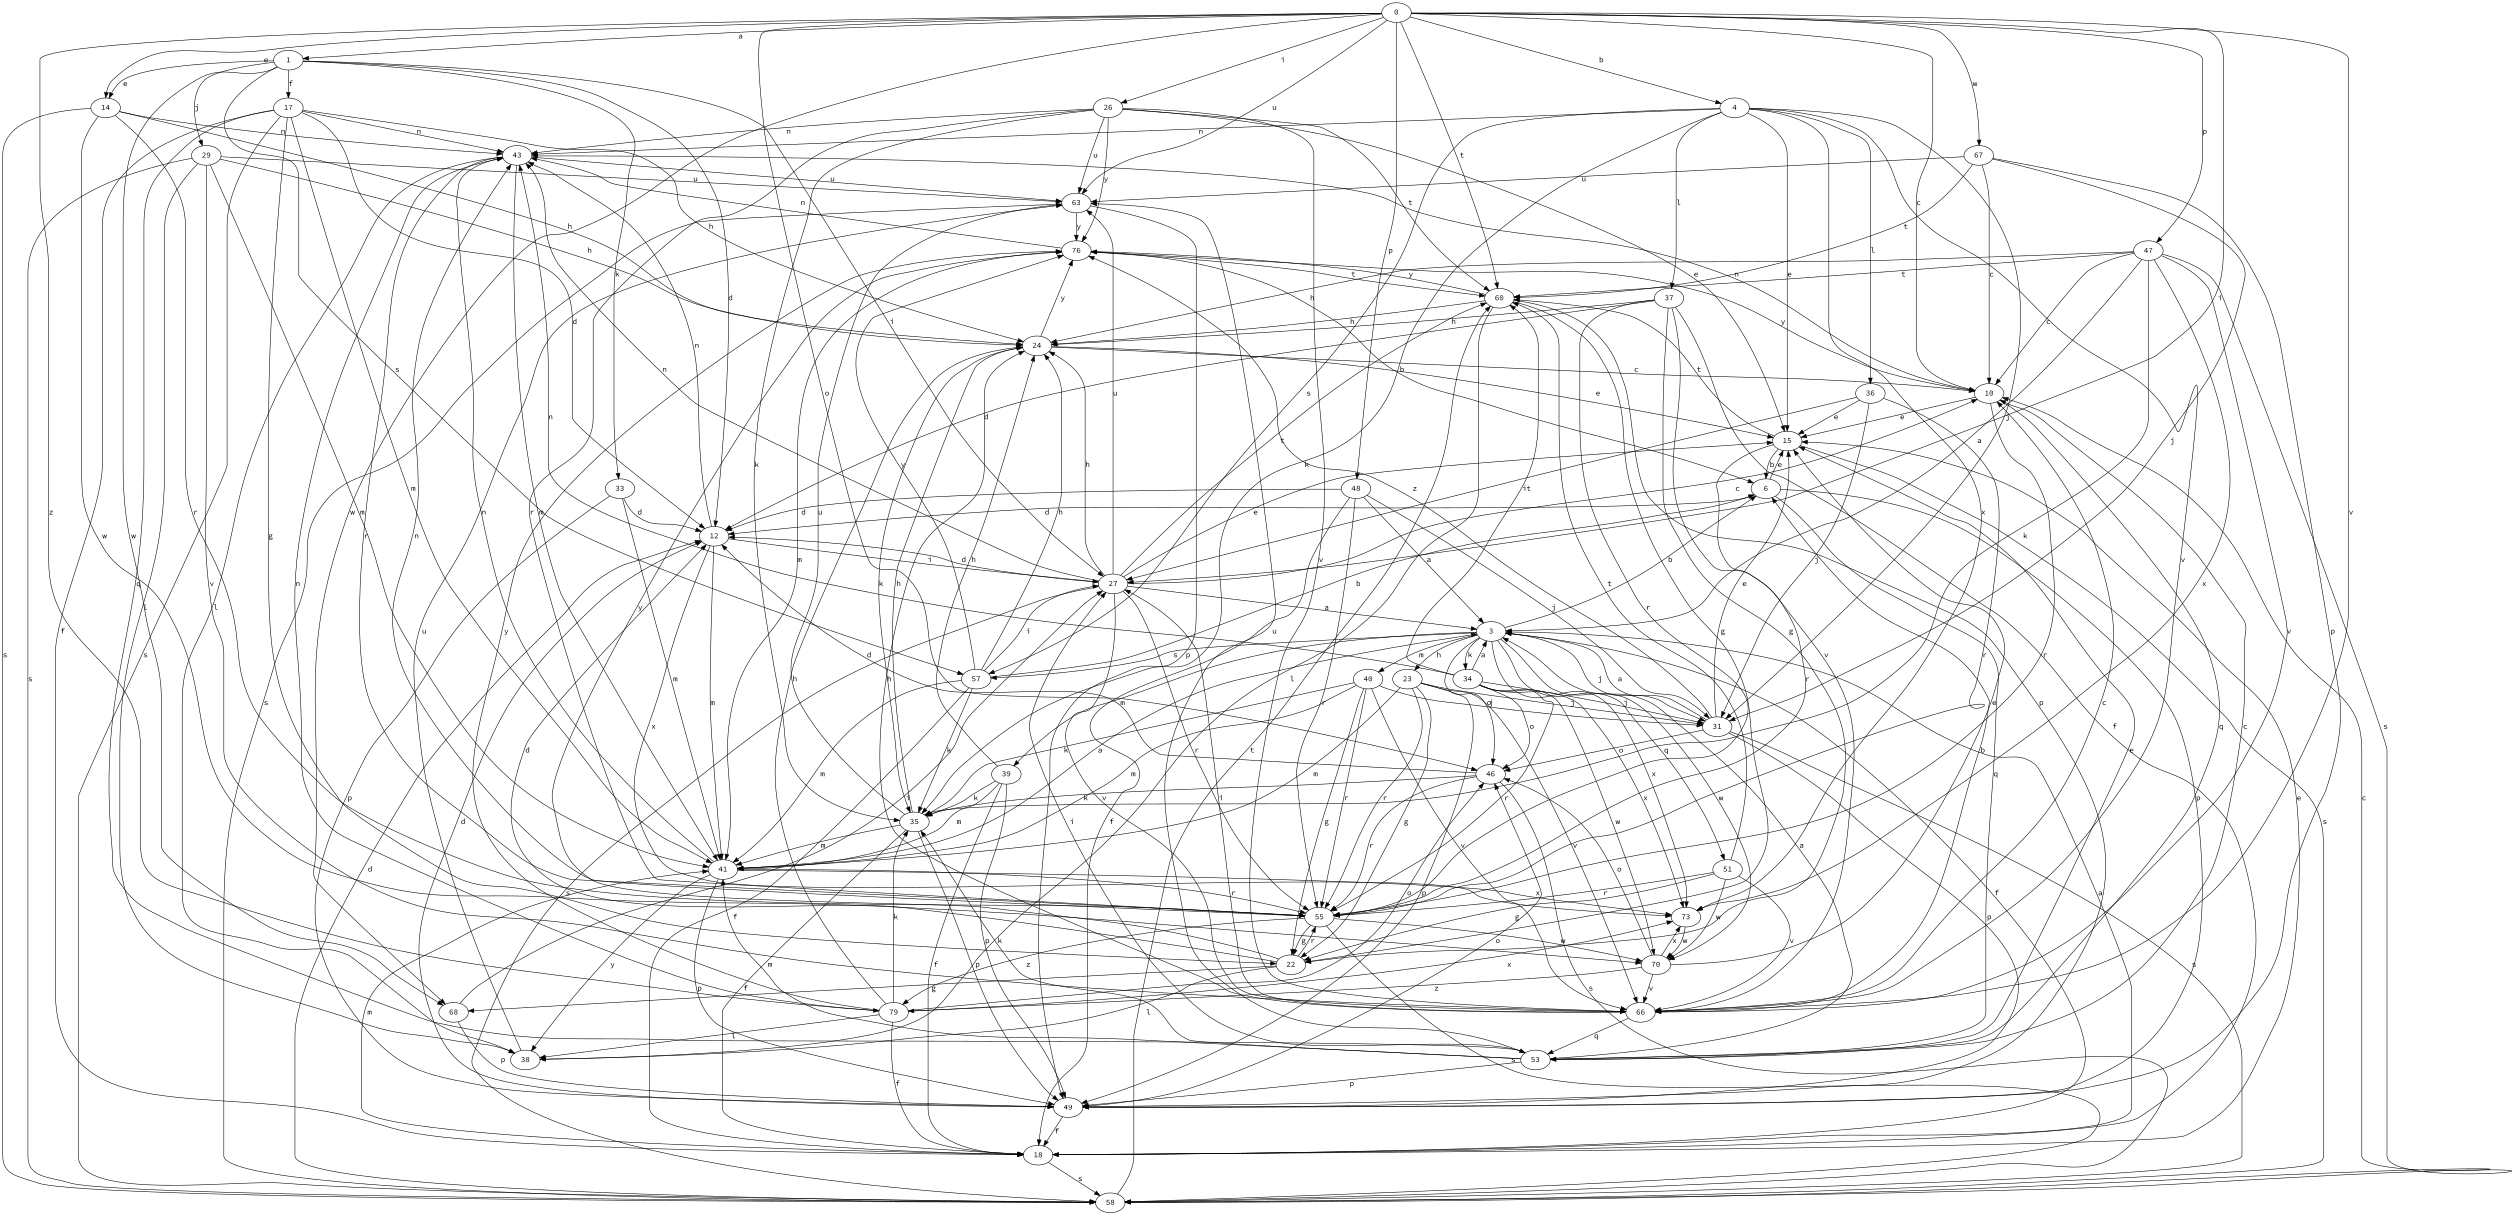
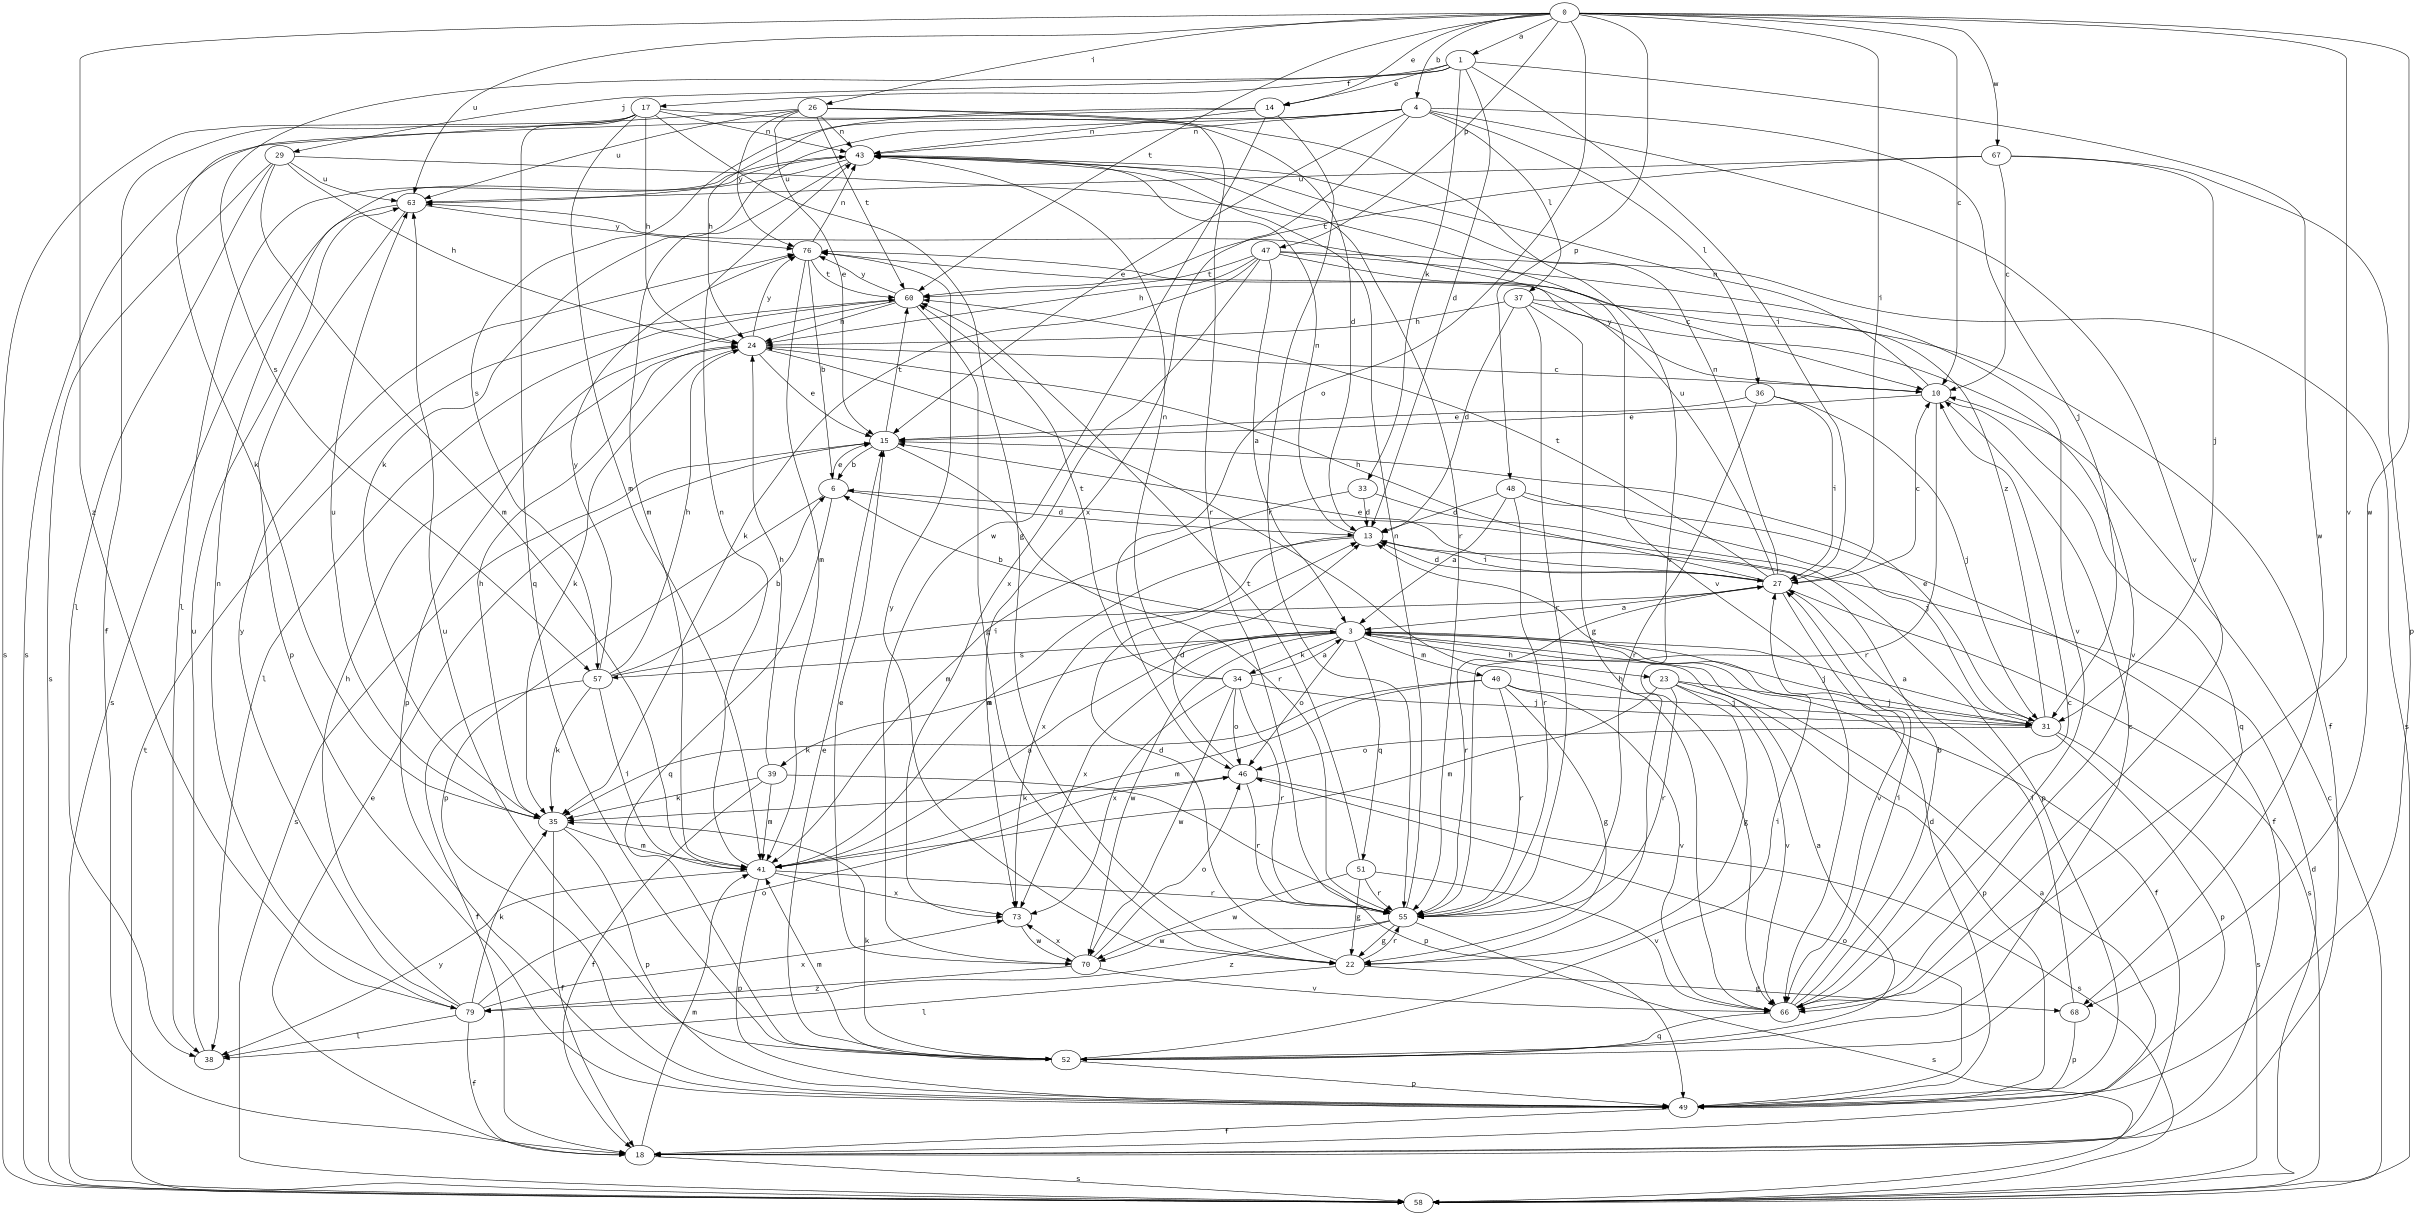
  strict digraph {
    fontname="Source Code Pro"
    node [fontname="Source Code Pro"]
    edge [fontname="Source Code Pro"]
    0
    1
    4
    10
    14
    26
    27
    46
    47
    48
    60
    63
    66
    67
    68
    79
-   12
+   12 [label=13]
    17
    29
    33
    57
    31
    73
    15
    35
    36
    37
    43
-   52 [label=53]
+   52
    55
    76
    70
    24
    58
    3
    18
    49
    22
    38
    6
    41
    23
    34
    39
    40
    51
    0 -> 1 [label=a]
    0 -> 4 [label=b]
    0 -> 10 [label=c]
    0 -> 14 [label=e]
    0 -> 26 [label=i]
    0 -> 27 [label=i]
    0 -> 46 [label=o]
    0 -> 47 [label=p]
    0 -> 48 [label=p]
    0 -> 60 [label=t]
    0 -> 63 [label=u]
    0 -> 66 [label=v]
    0 -> 67 [label=w]
    0 -> 68 [label=w]
    0 -> 79 [label=z]
    1 -> 14 [label=e]
    1 -> 27 [label=i]
    1 -> 68 [label=w]
    1 -> 12 [label=d]
    1 -> 17 [label=f]
    1 -> 29 [label=j]
    1 -> 33 [label=k]
    1 -> 57 [label=s]
    4 -> 66 [label=v]
    4 -> 57 [label=s]
    4 -> 31 [label=j]
    4 -> 73 [label=x]
    4 -> 15 [label=e]
    4 -> 35 [label=k]
    4 -> 36 [label=l]
    4 -> 37 [label=l]
    4 -> 43 [label=n]
    10 -> 15 [label=e]
    10 -> 43 [label=n]
    10 -> 52 [label=q]
    10 -> 55 [label=r]
    10 -> 76 [label=y]
    14 -> 43 [label=n]
    14 -> 55 [label=r]
    14 -> 70 [label=w]
    14 -> 24 [label=h]
    14 -> 58 [label=s]
    26 -> 60 [label=t]
    26 -> 63 [label=u]
    26 -> 66 [label=v]
    26 -> 15 [label=e]
    26 -> 35 [label=k]
    26 -> 43 [label=n]
    26 -> 55 [label=r]
    26 -> 76 [label=y]
    27 -> 10 [label=c]
    27 -> 60 [label=t]
    27 -> 63 [label=u]
    27 -> 66 [label=v]
    27 -> 12 [label=d]
    27 -> 15 [label=e]
    27 -> 43 [label=n]
    27 -> 55 [label=r]
    27 -> 24 [label=h]
    27 -> 58 [label=s]
    27 -> 3 [label=a]
    46 -> 12 [label=d]
    46 -> 35 [label=k]
    46 -> 55 [label=r]
    46 -> 58 [label=s]
    47 -> 10 [label=c]
    47 -> 60 [label=t]
    47 -> 66 [label=v]
    47 -> 73 [label=x]
    47 -> 35 [label=k]
    47 -> 24 [label=h]
    47 -> 58 [label=s]
    47 -> 3 [label=a]
    48 -> 12 [label=d]
    48 -> 31 [label=j]
    48 -> 55 [label=r]
    48 -> 3 [label=a]
    48 -> 18 [label=f]
    60 -> 76 [label=y]
    60 -> 24 [label=h]
    60 -> 49 [label=p]
    60 -> 22 [label=g]
    60 -> 38 [label=l]
    63 -> 76 [label=y]
    63 -> 58 [label=s]
    63 -> 49 [label=p]
    66 -> 10 [label=c]
    66 -> 27 [label=i]
    66 -> 52 [label=q]
-   66 -> 24 [label=h]
+   24 -> 66 [label=h]
    66 -> 6 [label=b]
    67 -> 10 [label=c]
    67 -> 60 [label=t]
    67 -> 63 [label=u]
    67 -> 31 [label=j]
    67 -> 49 [label=p]
    68 -> 27 [label=i]
    68 -> 49 [label=p]
    79 -> 46 [label=o]
    79 -> 73 [label=x]
    79 -> 35 [label=k]
    79 -> 43 [label=n]
    79 -> 76 [label=y]
    79 -> 24 [label=h]
    79 -> 18 [label=f]
    79 -> 38 [label=l]
    12 -> 27 [label=i]
    12 -> 73 [label=x]
    12 -> 43 [label=n]
    12 -> 41 [label=m]
    17 -> 12 [label=d]
    17 -> 43 [label=n]
    17 -> 52 [label=q]
    17 -> 24 [label=h]
    17 -> 58 [label=s]
    17 -> 18 [label=f]
    17 -> 22 [label=g]
    17 -> 41 [label=m]
    29 -> 63 [label=u]
    29 -> 66 [label=v]
    29 -> 24 [label=h]
    29 -> 58 [label=s]
    29 -> 38 [label=l]
    29 -> 41 [label=m]
    33 -> 12 [label=d]
    33 -> 49 [label=p]
    33 -> 41 [label=m]
    57 -> 27 [label=i]
    57 -> 35 [label=k]
    57 -> 76 [label=y]
    57 -> 24 [label=h]
    57 -> 18 [label=f]
    57 -> 6 [label=b]
-   57 -> 41 [label=m]
+   57 -> 41 [label=i]
    31 -> 46 [label=o]
    31 -> 15 [label=e]
    31 -> 76 [label=z]
    31 -> 58 [label=s]
    31 -> 3 [label=a]
    31 -> 49 [label=p]
    73 -> 70 [label=w]
    15 -> 60 [label=t]
    15 -> 55 [label=r]
    15 -> 58 [label=s]
    15 -> 6 [label=b]
    35 -> 63 [label=u]
    35 -> 24 [label=h]
    35 -> 18 [label=f]
    35 -> 49 [label=p]
    35 -> 41 [label=m]
    36 -> 27 [label=i]
    36 -> 31 [label=j]
    36 -> 15 [label=e]
    36 -> 55 [label=r]
    37 -> 66 [label=v]
    37 -> 12 [label=d]
    37 -> 55 [label=r]
    37 -> 24 [label=h]
    37 -> 18 [label=f]
    37 -> 22 [label=g]
    43 -> 63 [label=u]
    43 -> 55 [label=r]
    43 -> 38 [label=l]
    43 -> 41 [label=m]
    52 -> 10 [label=c]
    52 -> 27 [label=i]
    52 -> 63 [label=u]
    52 -> 15 [label=e]
    52 -> 35 [label=k]
    52 -> 3 [label=a]
    52 -> 49 [label=p]
    52 -> 41 [label=m]
    55 -> 79 [label=z]
    55 -> 43 [label=n]
    55 -> 70 [label=w]
    55 -> 58 [label=s]
    55 -> 22 [label=g]
    76 -> 60 [label=t]
    76 -> 43 [label=n]
    76 -> 6 [label=b]
    76 -> 41 [label=m]
    70 -> 46 [label=o]
    70 -> 66 [label=v]
    70 -> 79 [label=z]
    70 -> 73 [label=x]
    70 -> 15 [label=e]
    24 -> 10 [label=c]
    24 -> 15 [label=e]
    24 -> 35 [label=k]
    24 -> 76 [label=y]
    58 -> 10 [label=c]
    58 -> 60 [label=t]
    58 -> 12 [label=d]
    3 -> 46 [label=o]
    3 -> 57 [label=s]
    3 -> 31 [label=j]
    3 -> 73 [label=x]
    3 -> 70 [label=w]
    3 -> 18 [label=f]
    3 -> 6 [label=b]
    3 -> 23 [label=h]
    3 -> 34 [label=k]
    3 -> 39 [label=m]
    3 -> 40 [label=m]
    3 -> 51 [label=q]
    18 -> 15 [label=e]
    18 -> 58 [label=s]
    18 -> 3 [label=a]
    18 -> 41 [label=m]
    49 -> 46 [label=o]
    49 -> 12 [label=d]
    49 -> 18 [label=f]
    22 -> 68 [label=g]
    22 -> 12 [label=d]
    22 -> 55 [label=r]
    22 -> 76 [label=y]
    22 -> 38 [label=l]
    38 -> 63 [label=u]
    6 -> 12 [label=d]
    6 -> 15 [label=e]
    6 -> 52 [label=q]
    6 -> 49 [label=p]
    41 -> 73 [label=x]
    41 -> 43 [label=n]
    41 -> 55 [label=r]
    41 -> 3 [label=a]
    41 -> 49 [label=p]
    41 -> 38 [label=y]
    23 -> 66 [label=v]
    23 -> 31 [label=j]
    23 -> 55 [label=r]
    23 -> 49 [label=p]
    23 -> 22 [label=g]
    23 -> 41 [label=m]
    34 -> 46 [label=o]
    34 -> 60 [label=t]
    34 -> 31 [label=j]
    34 -> 73 [label=x]
    34 -> 43 [label=n]
    34 -> 55 [label=r]
    34 -> 70 [label=w]
    34 -> 3 [label=a]
    39 -> 35 [label=k]
    39 -> 24 [label=h]
    39 -> 18 [label=f]
    39 -> 49 [label=p]
    39 -> 41 [label=m]
    40 -> 66 [label=v]
    40 -> 31 [label=j]
    40 -> 35 [label=k]
    40 -> 55 [label=r]
    40 -> 22 [label=g]
    40 -> 41 [label=m]
    51 -> 60 [label=t]
    51 -> 66 [label=v]
    51 -> 55 [label=r]
    51 -> 70 [label=w]
    51 -> 22 [label=g]
  }
